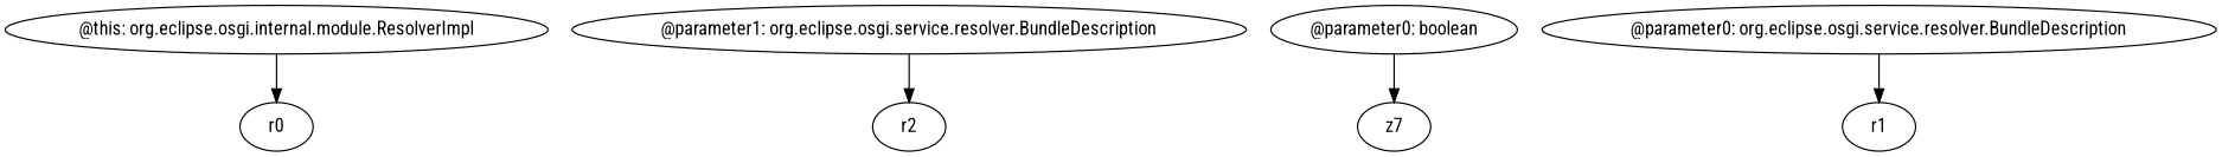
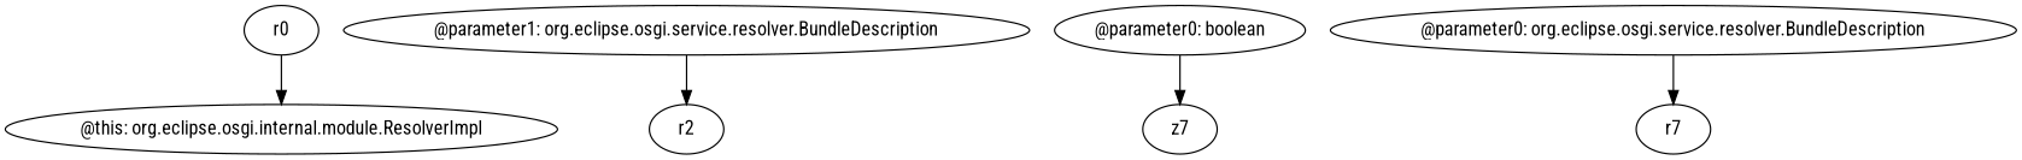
  digraph {
    fontname="Roboto Condensed"
    node [fontname="Roboto Condensed"]
    edge [fontname="Roboto Condensed"]
    n1 [label="@this: org.eclipse.osgi.internal.module.ResolverImpl"]
    n2 [label=r0]
    n3 [label="@parameter1: org.eclipse.osgi.service.resolver.BundleDescription"]
    n4 [label=r2]
    n5 [label="@parameter0: boolean"]
    n6 [label=z7]
    n7 [label="@parameter0: org.eclipse.osgi.service.resolver.BundleDescription"]
-   n8 [label=r1]
-   n1 -> n2
+   n8 [label=r7]
+   n2 -> n1
    n3 -> n4
    n5 -> n6
    n7 -> n8
  }
